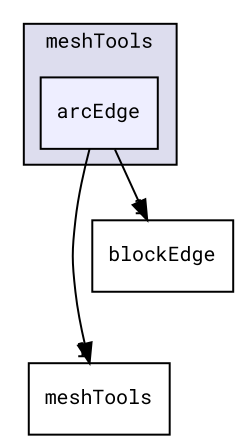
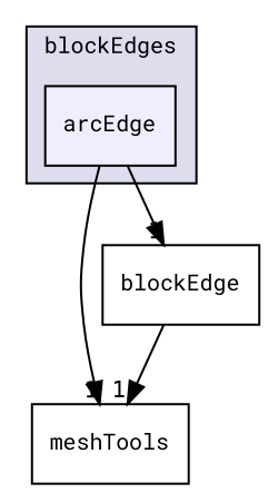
  digraph {
    compound=true
    fontname="Roboto Mono"
    node [fontname="Roboto Mono" fontsize=10 shape=box]
    edge [fontname="Roboto Mono" headlabel=1 labeldistance=1.5 labelfontname=Helvetica labelfontsize=10]
    n1 [fillcolor="#eeeeff" label=arcEdge pencolor=black style=filled]
    n2 [color=black label=meshTools]
    n3 [label=blockEdge]
    subgraph cluster_1 {
      bgcolor="#ddddee"
      fontsize=10
-     label=meshTools
+     label=blockEdges
      pencolor=black
      n1
    }
    n1 -> n2
    n1 -> n3
+   n3 -> n2
  }
